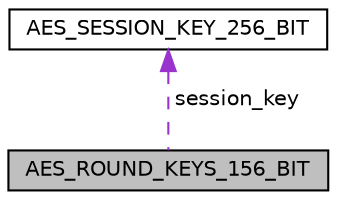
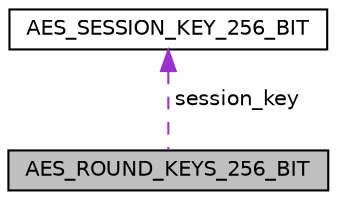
  digraph {
    node [color=black fontname=Helvetica fontsize=10 shape=record style=filled]
-   n1 [fillcolor=grey75 fontcolor=black height=0.2 label=AES_ROUND_KEYS_156_BIT width=0.4]
+   n1 [fillcolor=grey75 fontcolor=black height=0.2 label=AES_ROUND_KEYS_256_BIT width=0.4]
    n2 [fillcolor=white height=0.2 label=AES_SESSION_KEY_256_BIT width=0.4]
    n2 -> n1 [color=darkorchid3 dir=back fontname=Helvetica fontsize=10 label=" session_key" labelfontname=Helvetica labelfontsize=10 style=dashed]
  }
